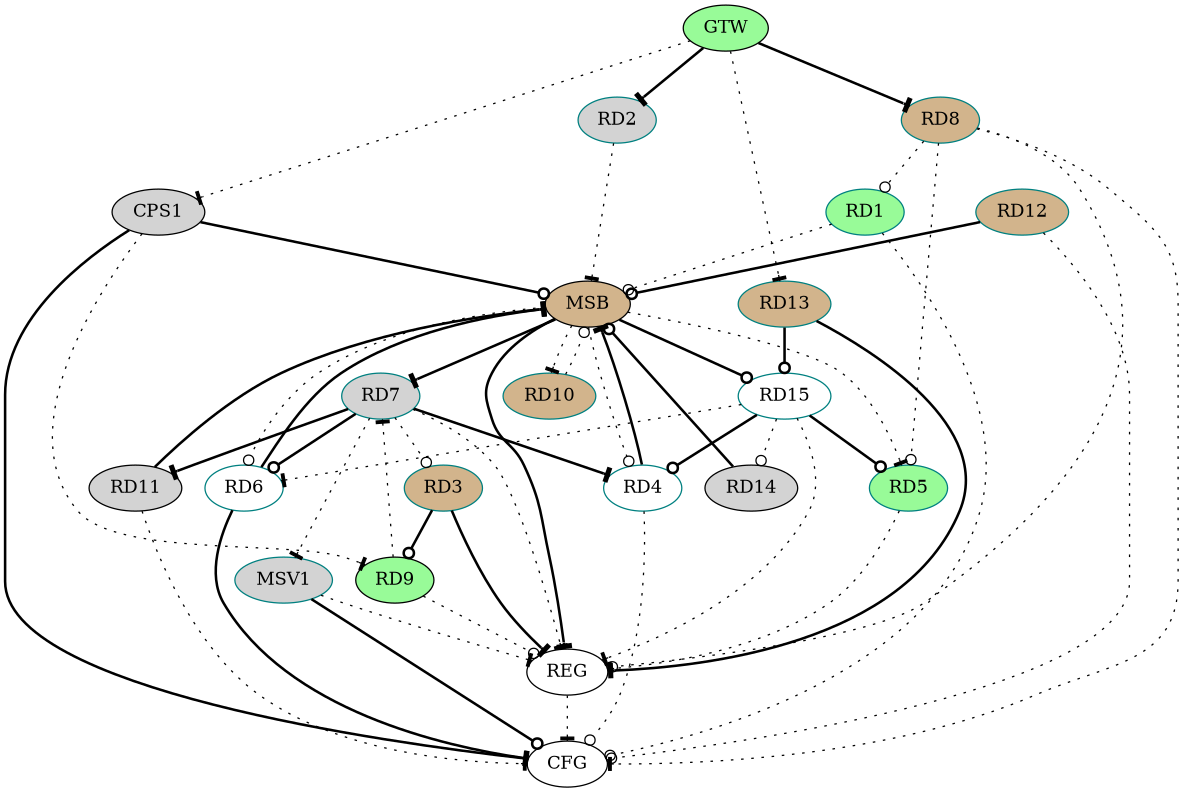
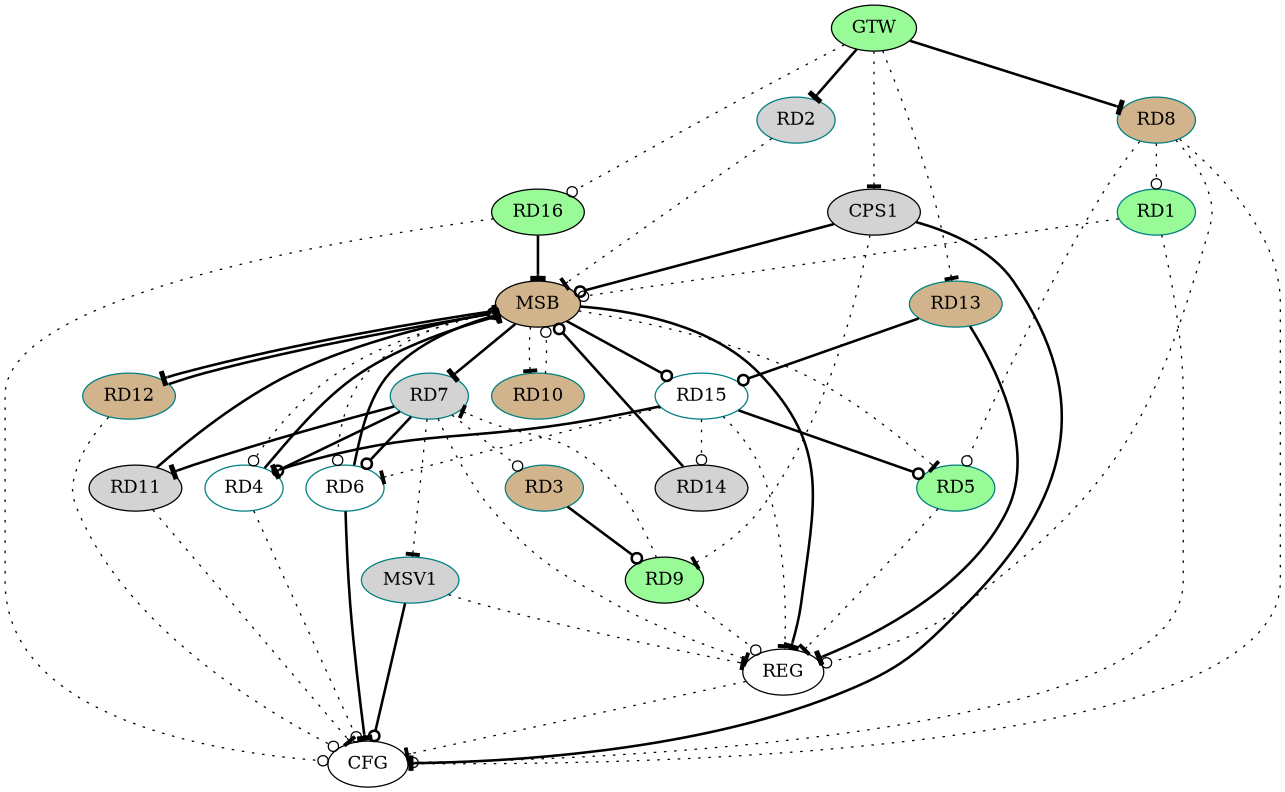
  strict digraph {
    node [color=teal fillcolor=tan style=filled]
    edge [arrowhead=tee style=dotted]
    n1 [fillcolor=palegreen label=RD1]
    n2 [color=black label=MSB]
    n3 [color=black fillcolor=white label=CFG]
    n4 [color=black fillcolor=white label=REG]
    n5 [fillcolor=white label=RD4]
    n6 [fillcolor=palegreen label=RD5]
    n7 [fillcolor=white label=RD6]
    n8 [fillcolor=lightgrey label=RD7]
    n9 [label=RD10]
    n10 [label=RD12]
    n11 [fillcolor=white label=RD15]
    n12 [fillcolor=lightgrey label=RD2]
    n13 [label=RD3]
    n14 [color=black fillcolor=palegreen label=RD9]
    n15 [color=black fillcolor=lightgrey label=RD11]
    n16 [fillcolor=lightgrey label=MSV1]
    n17 [label=RD8]
    n18 [label=RD13]
    n19 [color=black fillcolor=lightgrey label=RD14]
+   n20 [color=black fillcolor=palegreen label=RD16]
    n21 [color=black fillcolor=lightgrey label=CPS1]
    n22 [color=black fillcolor=palegreen label=GTW]
    n1 -> n2 [arrowhead=odot]
    n1 -> n3 [arrowhead=odot]
    n2 -> n4 [style=bold]
    n2 -> n5 [arrowhead=odot]
    n2 -> n6
    n2 -> n7 [arrowhead=odot]
    n2 -> n8 [style=bold]
    n2 -> n9
+   n2 -> n10 [style=bold]
    n2 -> n11 [arrowhead=odot style=bold]
    n4 -> n3
    n5 -> n2 [style=bold]
    n5 -> n3 [arrowhead=odot]
    n6 -> n4
    n7 -> n2 [style=bold]
    n7 -> n3 [style=bold]
    n8 -> n4
    n8 -> n5 [style=bold]
    n8 -> n7 [arrowhead=odot style=bold]
    n8 -> n13 [arrowhead=odot]
    n8 -> n15 [style=bold]
    n8 -> n16
    n9 -> n2 [arrowhead=odot]
    n10 -> n2 [arrowhead=odot style=bold]
    n10 -> n3 [arrowhead=odot]
    n11 -> n4
    n11 -> n5 [arrowhead=odot style=bold]
    n11 -> n6 [arrowhead=odot style=bold]
    n11 -> n7
    n11 -> n19 [arrowhead=odot]
    n12 -> n2
-   n13 -> n4 [style=bold]
    n13 -> n14 [arrowhead=odot style=bold]
    n14 -> n4 [arrowhead=odot]
    n14 -> n8
    n15 -> n2 [style=bold]
    n15 -> n3
    n16 -> n3 [arrowhead=odot style=bold]
    n16 -> n4
    n17 -> n1 [arrowhead=odot]
    n17 -> n3
    n17 -> n4 [arrowhead=odot]
    n17 -> n6 [arrowhead=odot]
    n18 -> n4 [style=bold]
    n18 -> n11 [arrowhead=odot style=bold]
    n19 -> n2 [arrowhead=odot style=bold]
+   n20 -> n2 [style=bold]
+   n20 -> n3 [arrowhead=odot]
    n21 -> n2 [arrowhead=odot style=bold]
    n21 -> n3 [style=bold]
    n21 -> n14
    n22 -> n12 [style=bold]
    n22 -> n17 [style=bold]
    n22 -> n18
+   n22 -> n20 [arrowhead=odot]
    n22 -> n21
  }
